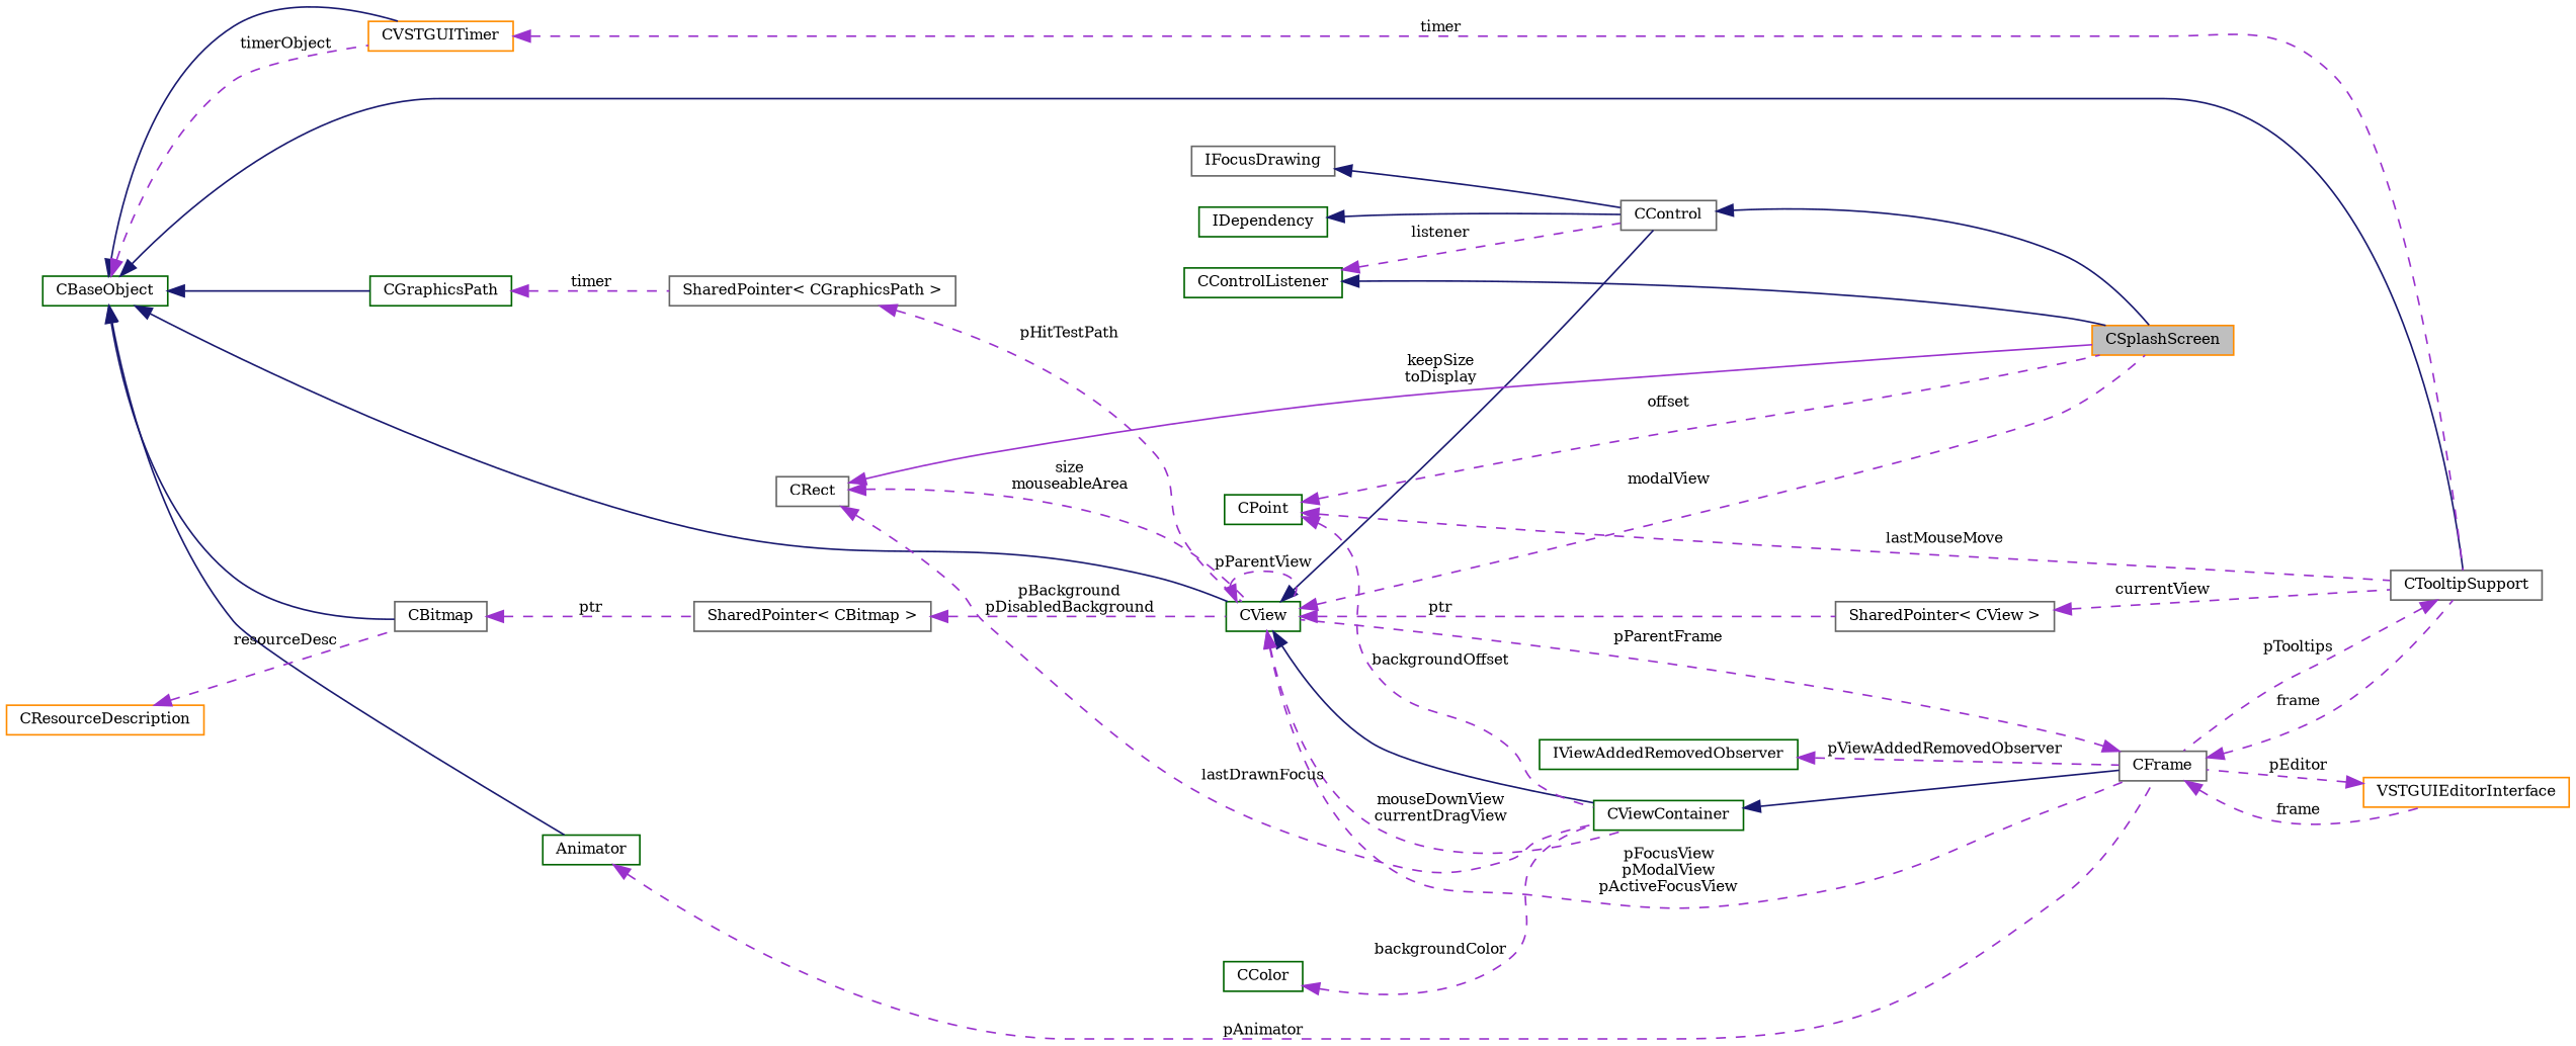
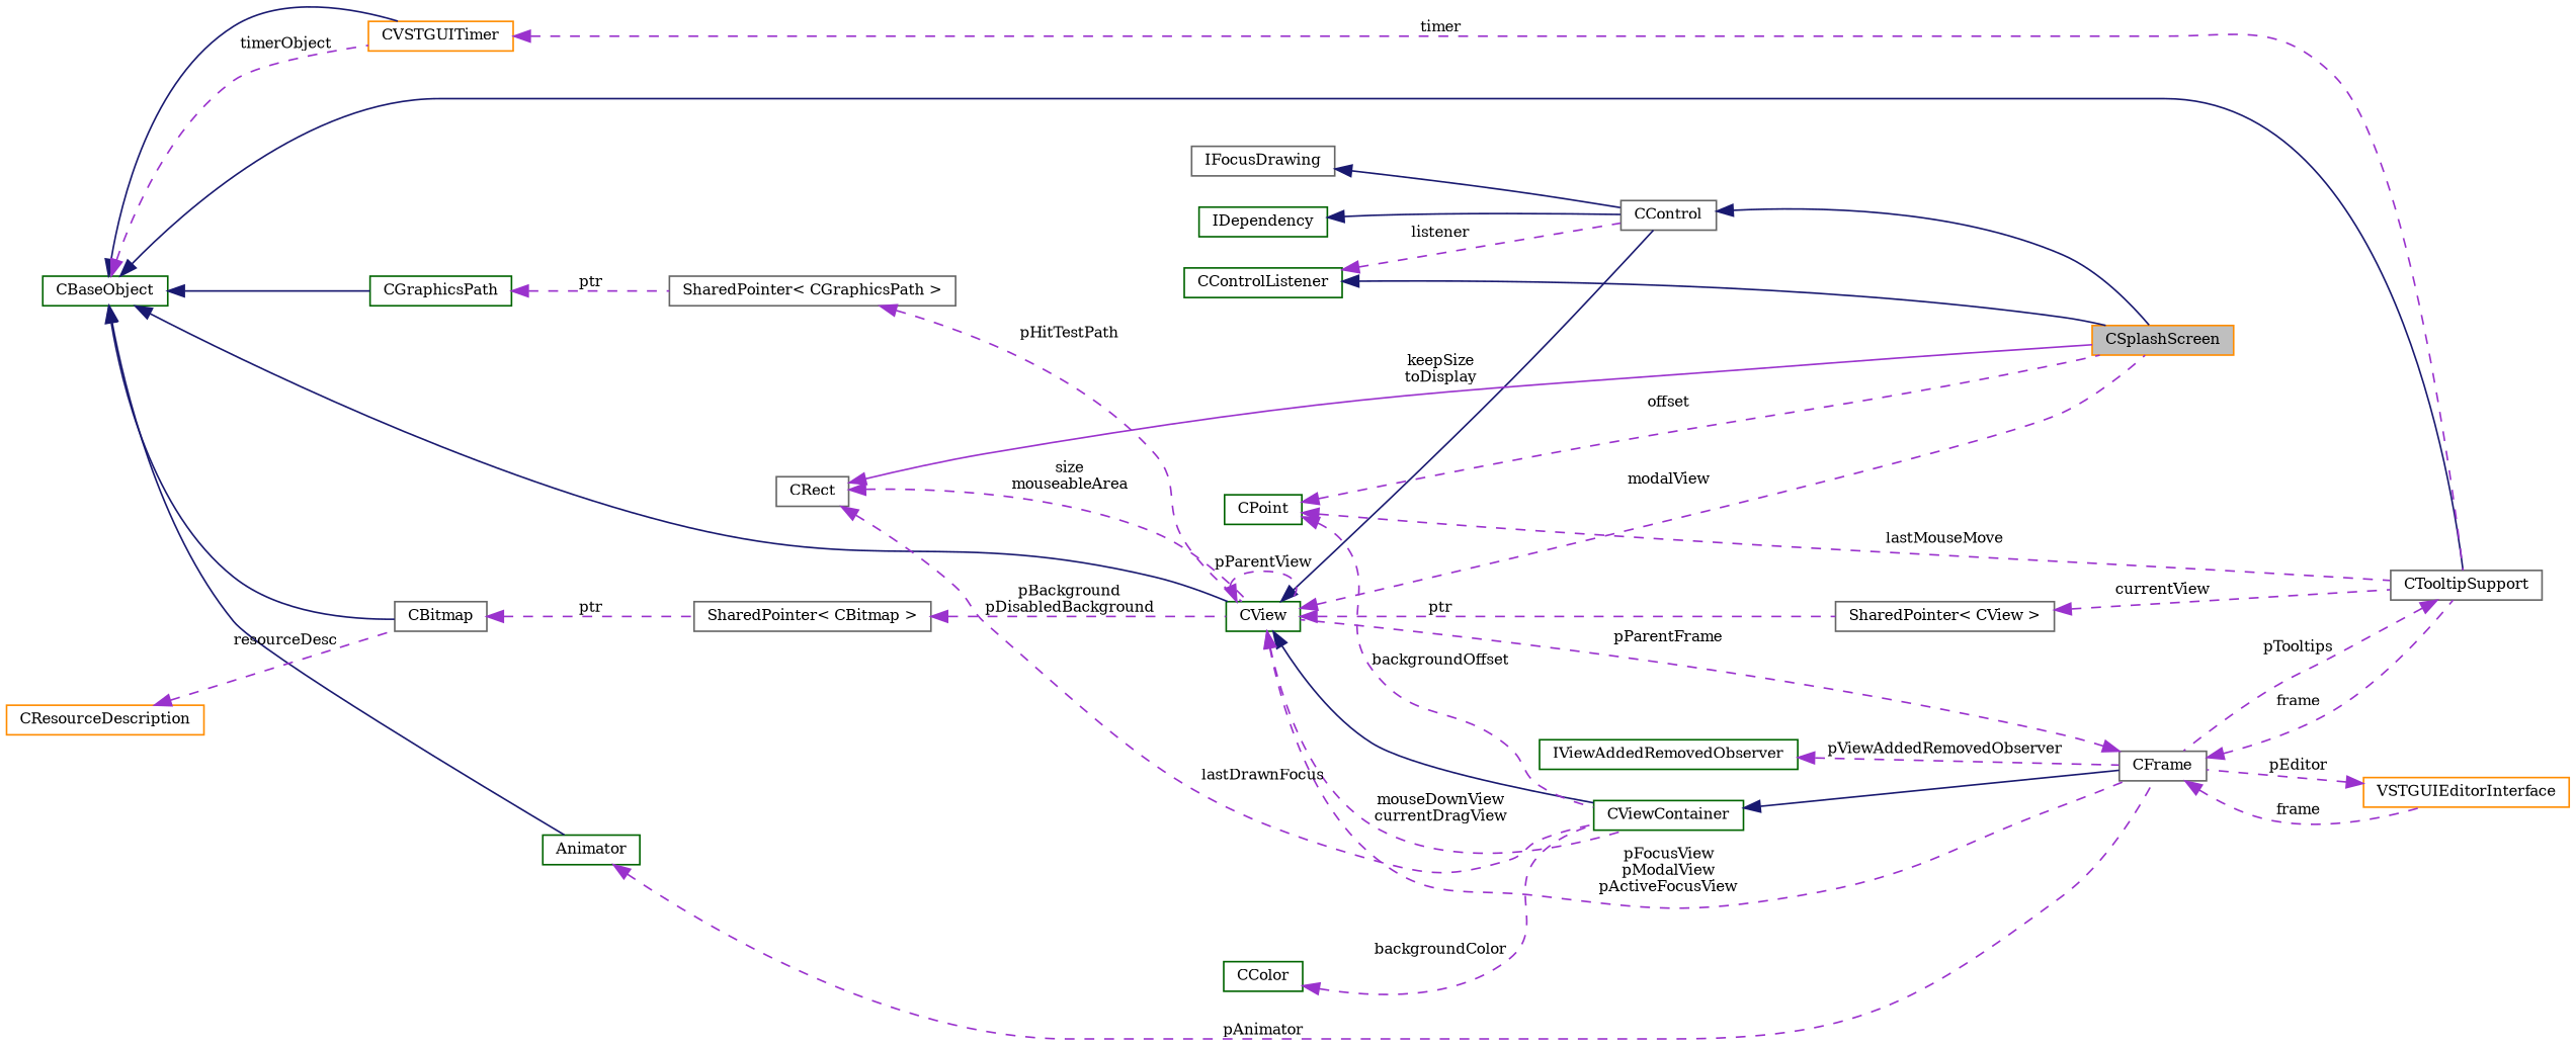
  digraph {
    fontname="DejaVu Serif"
    rankdir=LR
    node [color=darkgreen fontname="DejaVu Serif" fontsize=9 shape=record]
    edge [color=darkorchid3 dir=back fontname="DejaVu Serif" fontsize=9 labelfontname=Arial labelfontsize=9 style=dashed]
    n1 [color=darkorange fillcolor=grey75 fontcolor=black height=0.2 label=CSplashScreen style=filled width=0.4]
    n2 [color=gray40 height=0.2 label=CControl width=0.4]
    n3 [height=0.2 label=CView width=0.4]
    n4 [color=gray40 height=0.2 label=CFrame width=0.4]
    n5 [height=0.2 label=CViewContainer width=0.4]
    n6 [color=gray40 height=0.2 label="SharedPointer\< CView \>" width=0.4]
    n7 [color=gray40 height=0.2 label=CTooltipSupport width=0.4]
    n8 [color=darkorange height=0.2 label=VSTGUIEditorInterface width=0.4]
    n9 [height=0.2 label=CBaseObject width=0.4]
    n10 [color=gray40 height=0.2 label=CBitmap width=0.4]
    n11 [height=0.2 label=Animator width=0.4]
    n12 [color=darkorange height=0.2 label=CVSTGUITimer width=0.4]
    n13 [height=0.2 label=CGraphicsPath width=0.4]
    n14 [color=gray40 height=0.2 label="SharedPointer\< CBitmap \>" width=0.4]
    n15 [color=gray40 height=0.2 label="SharedPointer\< CGraphicsPath \>" width=0.4]
    n16 [color=darkorange height=0.2 label=CResourceDescription width=0.4]
    n17 [height=0.2 label=CPoint width=0.4]
    n18 [height=0.2 label=CColor width=0.4]
    n19 [color=gray40 height=0.2 label=CRect width=0.4]
    n20 [height=0.2 label=IViewAddedRemovedObserver width=0.4]
    n21 [color=gray40 height=0.2 label=IFocusDrawing width=0.4]
    n22 [height=0.2 label=IDependency width=0.4]
    n23 [height=0.2 label=CControlListener width=0.4]
    n2 -> n1 [color=midnightblue style=solid]
    n3 -> n1 [label=modalView]
    n3 -> n2 [color=midnightblue style=solid]
    n3 -> n3 [label=pParentView]
    n3 -> n4 [label="pFocusView\npModalView\npActiveFocusView"]
    n3 -> n5 [color=midnightblue style=solid]
    n3 -> n5 [label="mouseDownView\ncurrentDragView"]
    n3 -> n6 [label=ptr]
    n4 -> n3 [label=pParentFrame]
    n4 -> n7 [label=frame]
    n4 -> n8 [label=frame]
    n5 -> n4 [color=midnightblue style=solid]
    n6 -> n7 [label=currentView]
    n7 -> n4 [label=pTooltips]
    n8 -> n4 [label=pEditor]
    n9 -> n3 [color=midnightblue style=solid]
    n9 -> n7 [color=midnightblue style=solid]
    n9 -> n10 [color=midnightblue style=solid]
    n9 -> n11 [color=midnightblue style=solid]
    n9 -> n12 [color=midnightblue style=solid]
    n9 -> n12 [label=timerObject]
    n9 -> n13 [color=midnightblue style=solid]
    n10 -> n14 [label=ptr]
    n11 -> n4 [label=pAnimator]
    n12 -> n7 [label=timer]
-   n13 -> n15 [label=timer]
+   n13 -> n15 [label=ptr]
    n14 -> n3 [label="pBackground\npDisabledBackground"]
    n15 -> n3 [label=pHitTestPath]
    n16 -> n10 [label=resourceDesc]
    n17 -> n1 [label=offset]
    n17 -> n5 [label=backgroundOffset]
    n17 -> n7 [label=lastMouseMove]
    n18 -> n5 [label=backgroundColor]
    n19 -> n1 [label="keepSize\ntoDisplay" style=solid]
    n19 -> n3 [label="size\nmouseableArea"]
    n19 -> n5 [label=lastDrawnFocus]
    n20 -> n4 [label=pViewAddedRemovedObserver]
    n21 -> n2 [color=midnightblue style=solid]
    n22 -> n2 [color=midnightblue style=solid]
    n23 -> n1 [color=midnightblue style=solid]
    n23 -> n2 [label=listener]
  }
